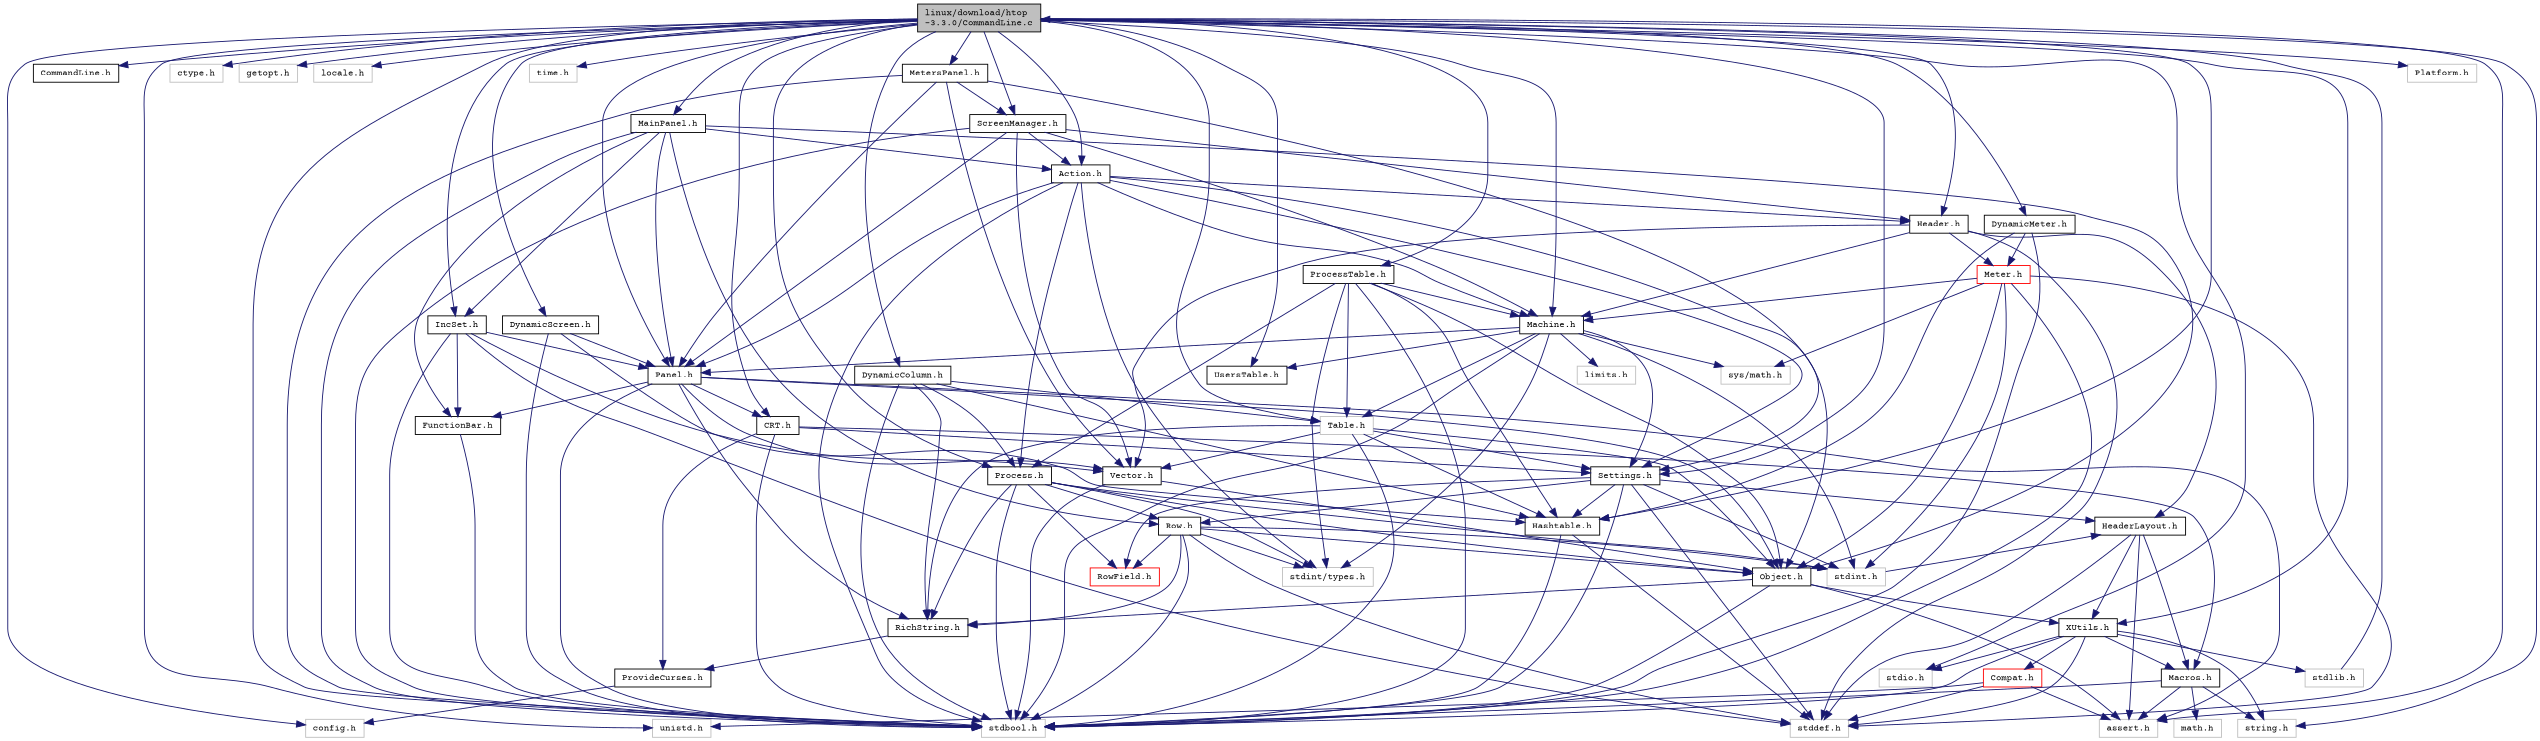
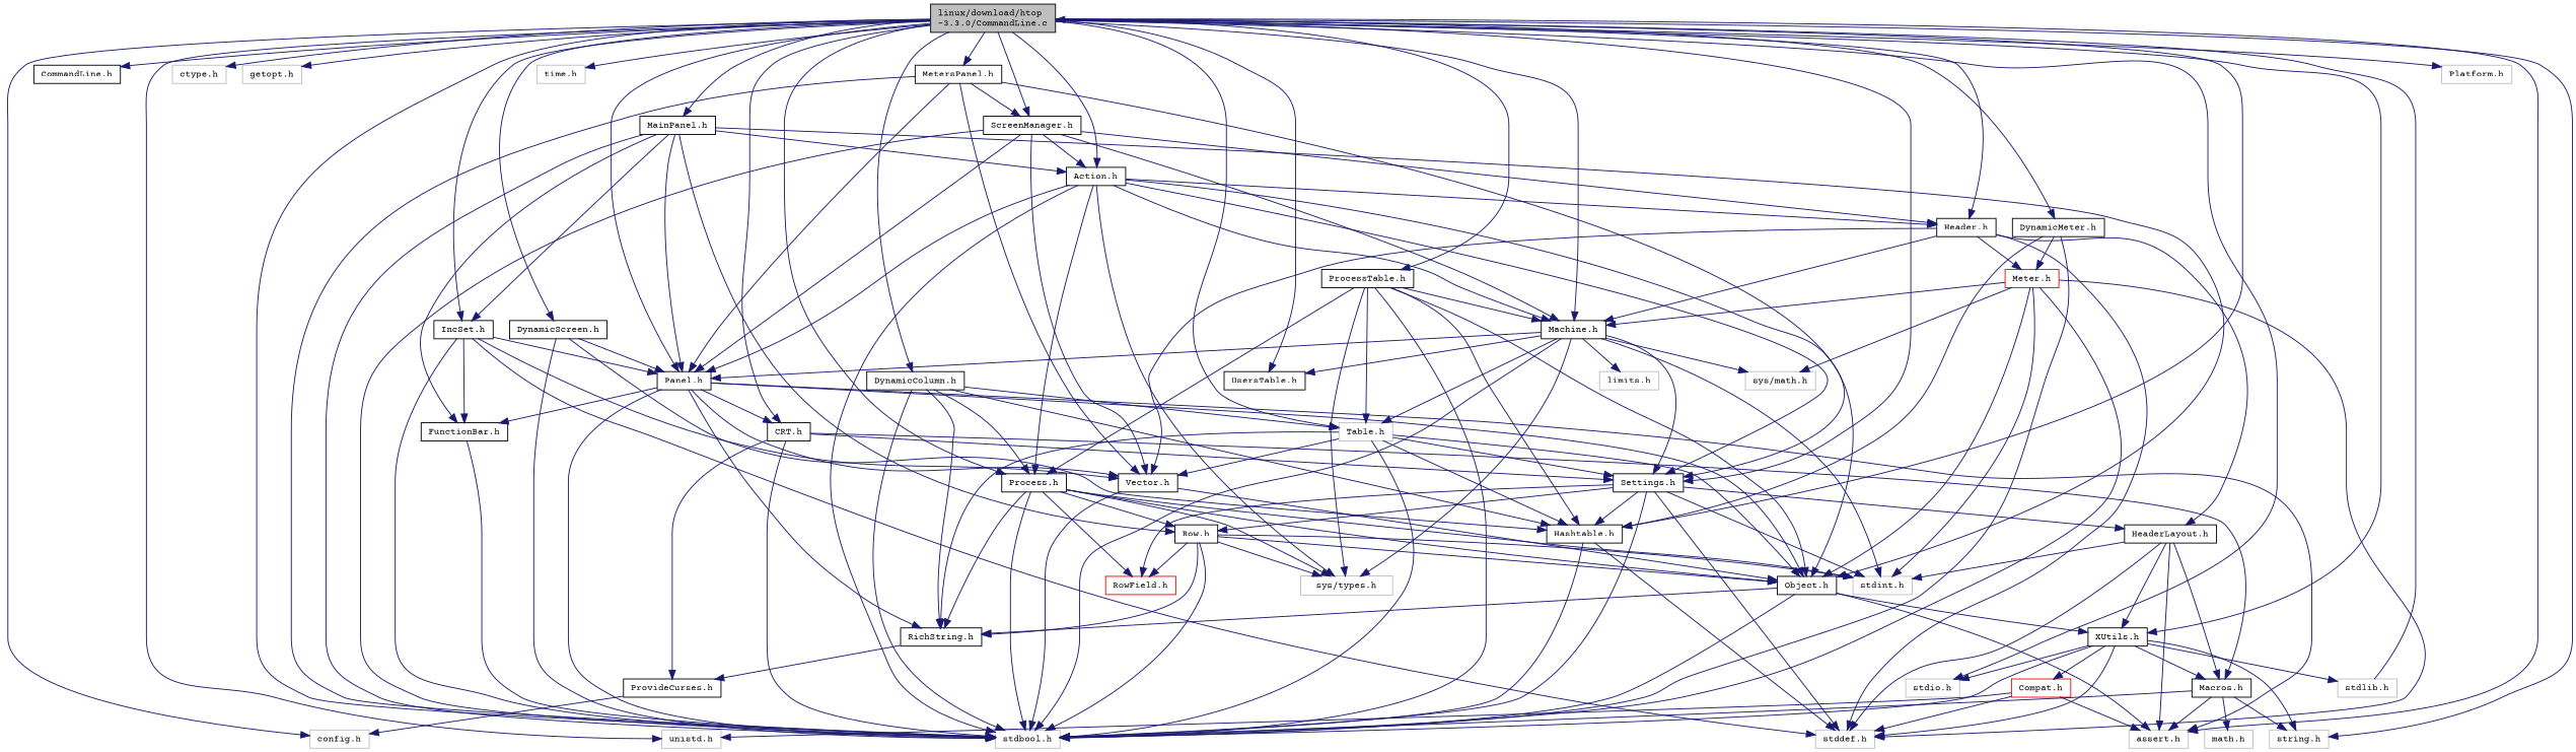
  digraph {
    fontname="Courier Prime"
    node [color=black fillcolor=white fontname="Courier Prime" fontsize=10 shape=record style=filled]
    edge [color=midnightblue fontname="Courier Prime" fontsize=10 labelfontname=Helvetica labelfontsize=10 style=solid]
    n1 [fillcolor=grey75 fontcolor=black height=0.2 label="linux/download/htop\l-3.3.0/CommandLine.c" width=0.4]
    n2 [color=grey75 height=0.2 label="config.h" width=0.4]
    n3 [height=0.2 label="CommandLine.h" width=0.4]
    n4 [color=grey75 height=0.2 label="assert.h" width=0.4]
    n5 [color=grey75 height=0.2 label="ctype.h" width=0.4]
    n6 [color=grey75 height=0.2 label="getopt.h" width=0.4]
-   n7 [color=grey75 height=0.2 label="locale.h" width=0.4]
    n8 [color=grey75 height=0.2 label="stdbool.h" width=0.4]
    n9 [color=grey75 height=0.2 label="stdio.h" width=0.4]
    n10 [color=grey75 height=0.2 label="string.h" width=0.4]
    n11 [color=grey75 height=0.2 label="time.h" width=0.4]
    n12 [color=grey75 height=0.2 label="unistd.h" width=0.4]
    n13 [height=0.2 label="Action.h" width=0.4]
    n14 [height=0.2 label="Header.h" width=0.4]
    n15 [height=0.2 label="XUtils.h" width=0.4]
    n16 [height=0.2 label="Machine.h" width=0.4]
    n17 [height=0.2 label="Panel.h" width=0.4]
    n18 [height=0.2 label="CRT.h" width=0.4]
    n19 [height=0.2 label="Settings.h" width=0.4]
    n20 [height=0.2 label="Hashtable.h" width=0.4]
    n21 [color=grey75 height=0.2 label="Table.h" width=0.4]
    n22 [height=0.2 label="UsersTable.h" width=0.4]
    n23 [height=0.2 label="Process.h" width=0.4]
    n24 [height=0.2 label="DynamicColumn.h" width=0.4]
    n25 [height=0.2 label="DynamicMeter.h" width=0.4]
    n26 [height=0.2 label="DynamicScreen.h" width=0.4]
    n27 [height=0.2 label="IncSet.h" width=0.4]
    n28 [height=0.2 label="MainPanel.h" width=0.4]
    n29 [height=0.2 label="MetersPanel.h" width=0.4]
    n30 [height=0.2 label="ScreenManager.h" width=0.4]
    n31 [color=grey75 height=0.2 label="Platform.h" width=0.4]
    n32 [height=0.2 label="ProcessTable.h" width=0.4]
    n33 [color=grey75 height=0.2 label="stdlib.h" width=0.4]
-   n34 [color=grey75 height=0.2 label="stdint/types.h" width=0.4]
+   n34 [color=grey75 height=0.2 label="sys/types.h" width=0.4]
    n35 [height=0.2 label="Object.h" width=0.4]
    n36 [color=grey75 height=0.2 label="stddef.h" width=0.4]
    n37 [height=0.2 label="HeaderLayout.h" width=0.4]
    n38 [height=0.2 label="Vector.h" width=0.4]
    n39 [color=red height=0.2 label="Meter.h" width=0.4]
    n40 [height=0.2 label="Macros.h" width=0.4]
    n41 [color=red height=0.2 label="Compat.h" width=0.4]
    n42 [color=grey75 height=0.2 label="stdint.h" width=0.4]
    n43 [color=grey75 height=0.2 label="limits.h" width=0.4]
    n44 [color=grey75 height=0.2 label="sys/math.h" width=0.4]
    n45 [height=0.2 label="RichString.h" width=0.4]
    n46 [height=0.2 label="FunctionBar.h" width=0.4]
    n47 [height=0.2 label="ProvideCurses.h" width=0.4]
    n48 [height=0.2 label="Row.h" width=0.4]
    n49 [color=red height=0.2 label="RowField.h" width=0.4]
    n50 [color=grey75 height=0.2 label="math.h" width=0.4]
    n1 -> n2
    n1 -> n3
    n1 -> n4
    n1 -> n5
    n1 -> n6
-   n1 -> n7
    n1 -> n8
    n1 -> n9
    n1 -> n10
    n1 -> n11
    n1 -> n12
    n1 -> n13
    n1 -> n14
    n1 -> n15
    n1 -> n16
    n1 -> n17
    n1 -> n18
    n1 -> n19
    n1 -> n20
    n1 -> n21
    n1 -> n22
    n1 -> n23
    n1 -> n24
    n1 -> n25
    n1 -> n26
    n1 -> n27
    n1 -> n28
    n1 -> n29
    n1 -> n30
    n1 -> n31
    n1 -> n32
    n13 -> n8
    n13 -> n14
    n13 -> n16
    n13 -> n17
    n13 -> n19
    n13 -> n23
    n13 -> n34
    n13 -> n35
    n14 -> n16
    n14 -> n36
    n14 -> n37
    n14 -> n38
    n14 -> n39
    n15 -> n8
    n15 -> n9
    n15 -> n10
    n15 -> n33
    n15 -> n36
    n15 -> n40
    n15 -> n41
    n16 -> n8
    n16 -> n17
    n16 -> n19
    n16 -> n21
    n16 -> n22
    n16 -> n34
    n16 -> n42
    n16 -> n43
    n16 -> n44
    n17 -> n4
    n17 -> n8
    n17 -> n18
    n17 -> n35
    n17 -> n38
    n17 -> n45
    n17 -> n46
    n18 -> n8
    n18 -> n19
    n18 -> n40
    n18 -> n47
    n19 -> n8
    n19 -> n20
    n19 -> n36
    n19 -> n37
    n19 -> n42
    n19 -> n48
    n19 -> n49
    n20 -> n8
    n20 -> n36
    n21 -> n8
    n21 -> n19
    n21 -> n20
    n21 -> n35
    n21 -> n38
    n21 -> n45
    n23 -> n8
    n23 -> n34
    n23 -> n35
    n23 -> n42
    n23 -> n45
    n23 -> n48
    n23 -> n49
    n24 -> n8
    n24 -> n20
    n24 -> n21
    n24 -> n23
    n24 -> n45
    n25 -> n8
    n25 -> n20
    n25 -> n39
    n26 -> n8
    n26 -> n17
    n26 -> n20
    n27 -> n8
    n27 -> n17
    n27 -> n36
    n27 -> n38
    n27 -> n46
    n28 -> n8
    n28 -> n13
    n28 -> n17
    n28 -> n27
    n28 -> n35
    n28 -> n46
    n28 -> n48
    n29 -> n8
    n29 -> n17
    n29 -> n19
    n29 -> n30
    n29 -> n38
    n30 -> n8
    n30 -> n13
    n30 -> n14
    n30 -> n16
    n30 -> n17
    n30 -> n38
    n32 -> n8
    n32 -> n16
    n32 -> n20
    n32 -> n21
    n32 -> n23
    n32 -> n34
    n32 -> n35
    n33 -> n1
    n35 -> n4
    n35 -> n8
    n35 -> n15
    n35 -> n45
    n37 -> n4
    n37 -> n15
    n37 -> n36
    n37 -> n40
-   n42 -> n37
+   n37 -> n42
    n38 -> n8
    n38 -> n35
    n39 -> n8
    n39 -> n16
    n39 -> n35
    n39 -> n36
    n39 -> n42
    n39 -> n44
    n40 -> n4
    n40 -> n8
    n40 -> n10
    n40 -> n50
    n41 -> n4
    n41 -> n12
    n41 -> n36
    n45 -> n47
    n46 -> n8
    n47 -> n2
    n48 -> n8
    n48 -> n34
    n48 -> n35
-   n48 -> n36
    n48 -> n42
    n48 -> n45
    n48 -> n49
  }
